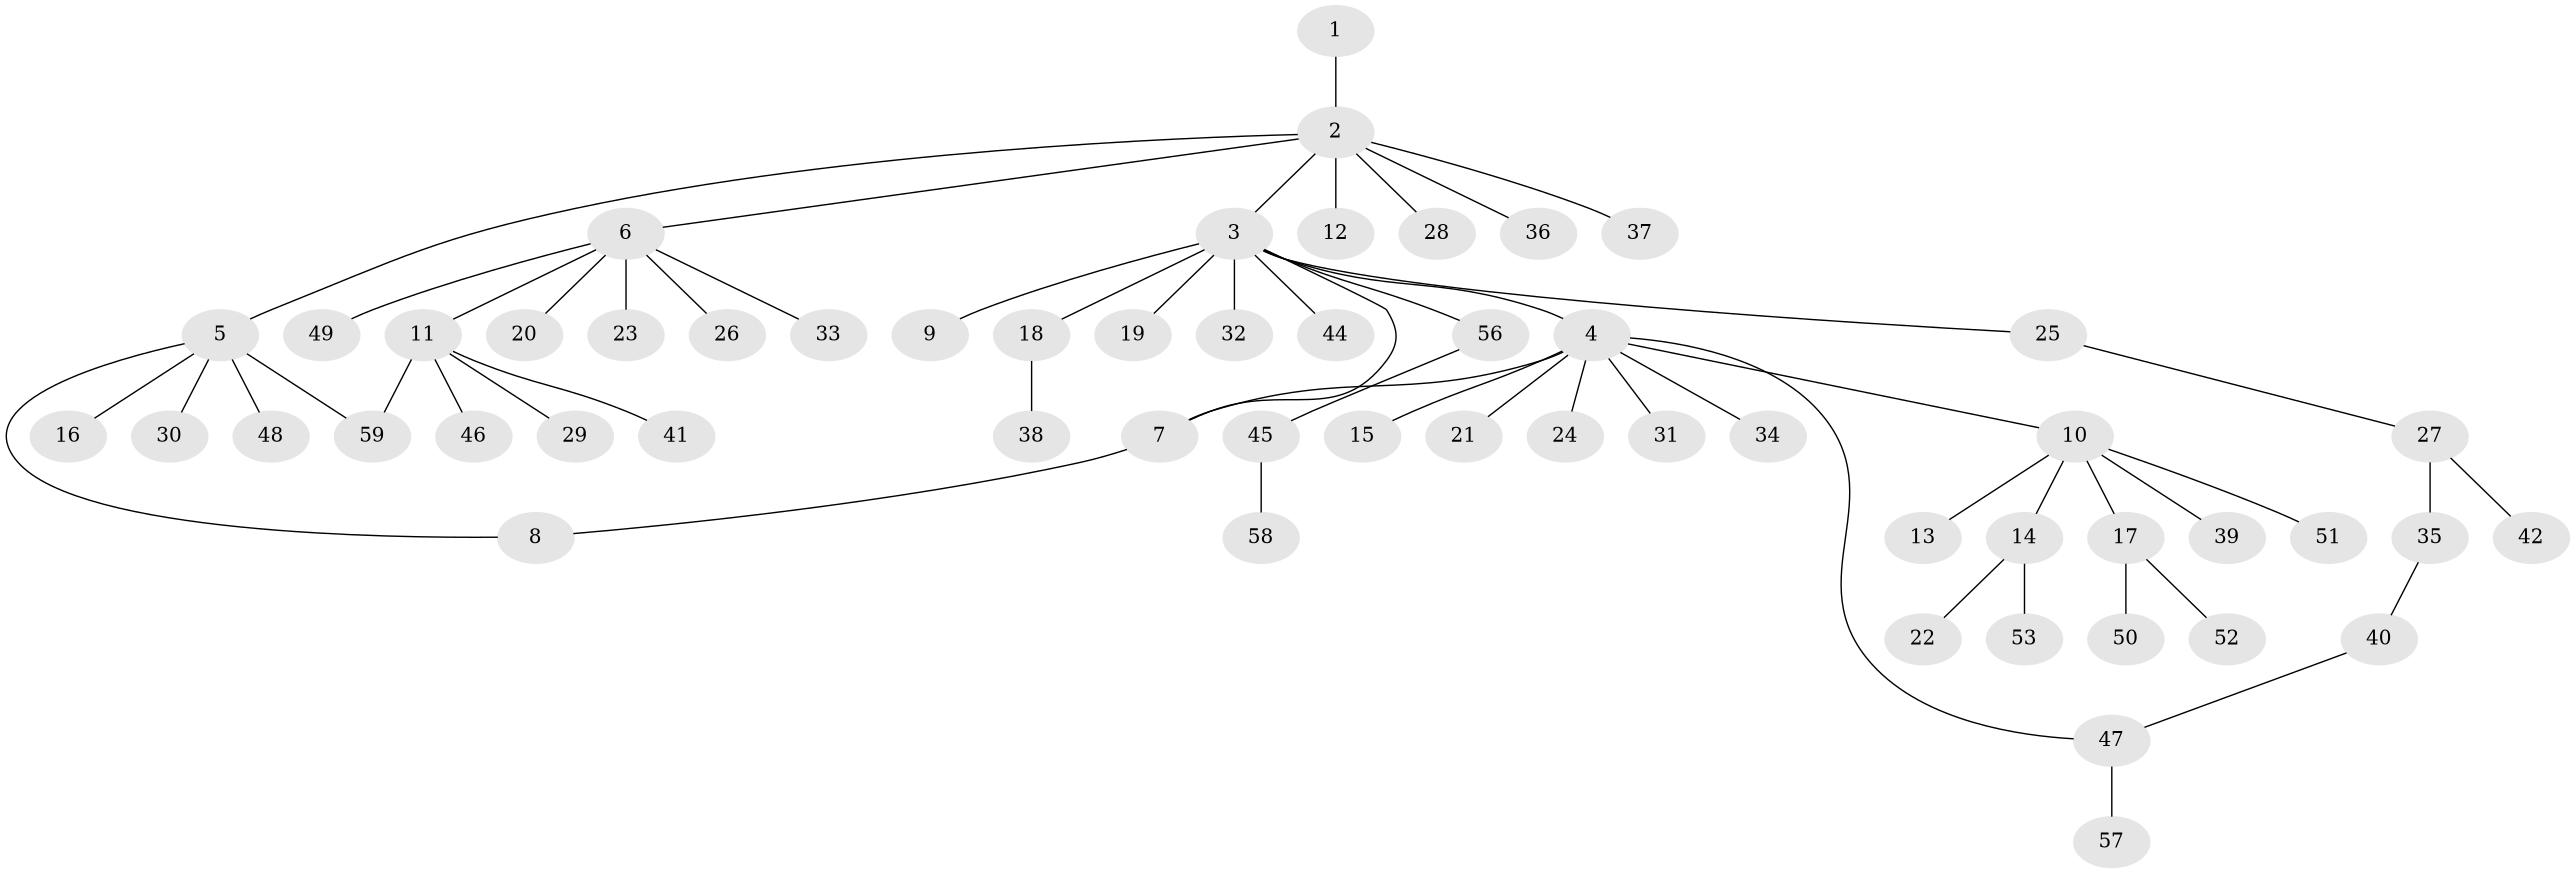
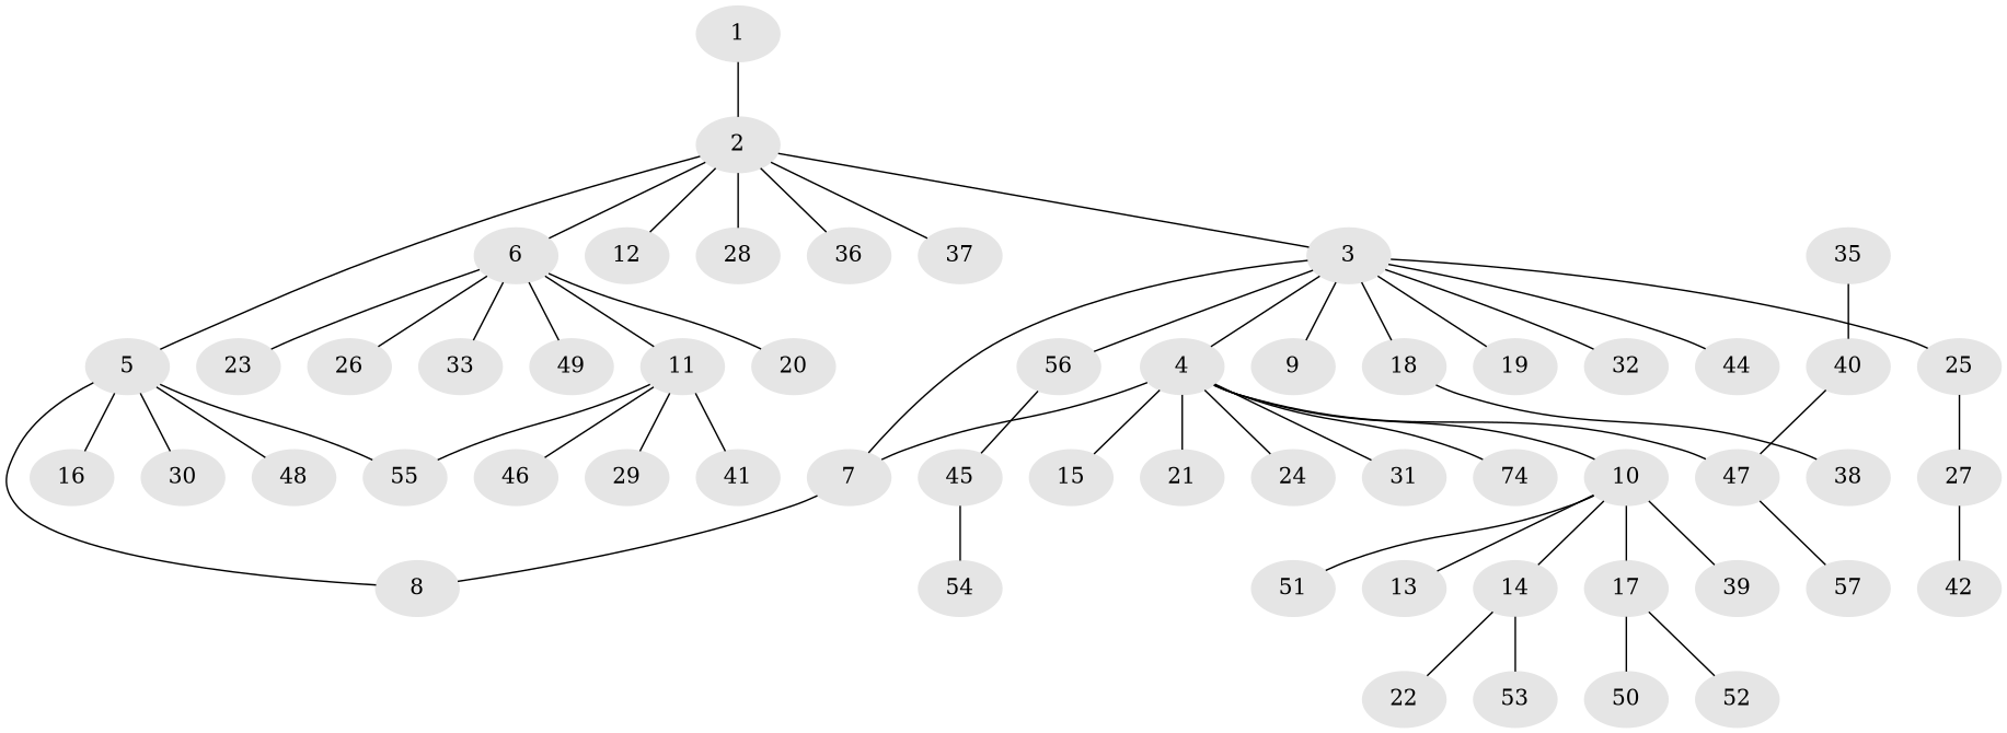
  graph {
    node [color=gray90 style=filled]
    1
    2
    3
    5
    6
    12
    28
    36
    37
    4
    7
    9
    18
    19
    25
    32
    44
    56
    8
    16
    30
    48
-   55 [label=59]
+   55
    11
    20
    23
    26
    33
    49
    10
    15
    21
    24
    31
-   34
+   34 [label=74]
    47
    38
    27
    45
    13
    14
    17
    39
    51
    57
    29
    41
    46
    22
    53
    50
    52
    35
    42
    40
-   54 [label=58]
+   54
    1 -- 2
    2 -- 3
    2 -- 5
    2 -- 6
    2 -- 12
    2 -- 28
    2 -- 36
    2 -- 37
    3 -- 4
    3 -- 7
    3 -- 9
    3 -- 18
    3 -- 19
    3 -- 25
    3 -- 32
    3 -- 44
    3 -- 56
    5 -- 8
    5 -- 16
    5 -- 30
    5 -- 48
    5 -- 55
    6 -- 11
    6 -- 20
    6 -- 23
    6 -- 26
    6 -- 33
    6 -- 49
    4 -- 7
    4 -- 10
    4 -- 15
    4 -- 21
    4 -- 24
    4 -- 31
    4 -- 34
    4 -- 47
    7 -- 8
    18 -- 38
    25 -- 27
    56 -- 45
    11 -- 55
    11 -- 29
    11 -- 41
    11 -- 46
    10 -- 13
    10 -- 14
    10 -- 17
    10 -- 39
    10 -- 51
    47 -- 57
-   27 -- 35
    27 -- 42
    45 -- 54
    14 -- 22
    14 -- 53
    17 -- 50
    17 -- 52
    35 -- 40
    40 -- 47
  }
